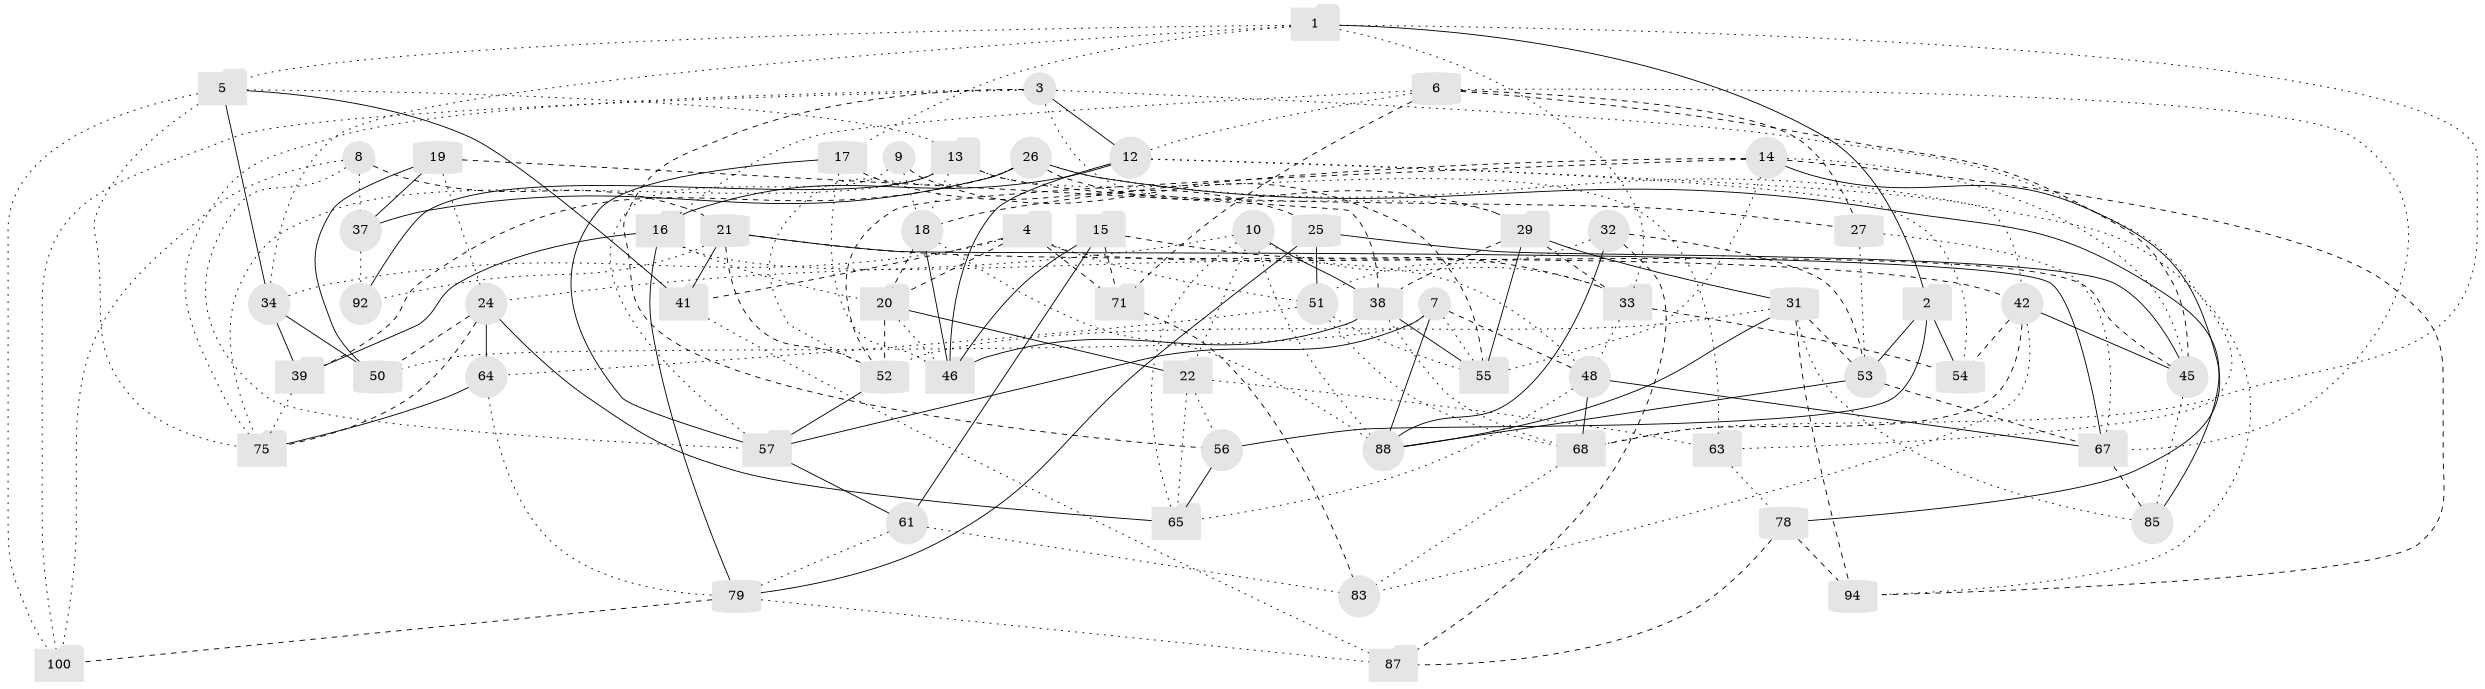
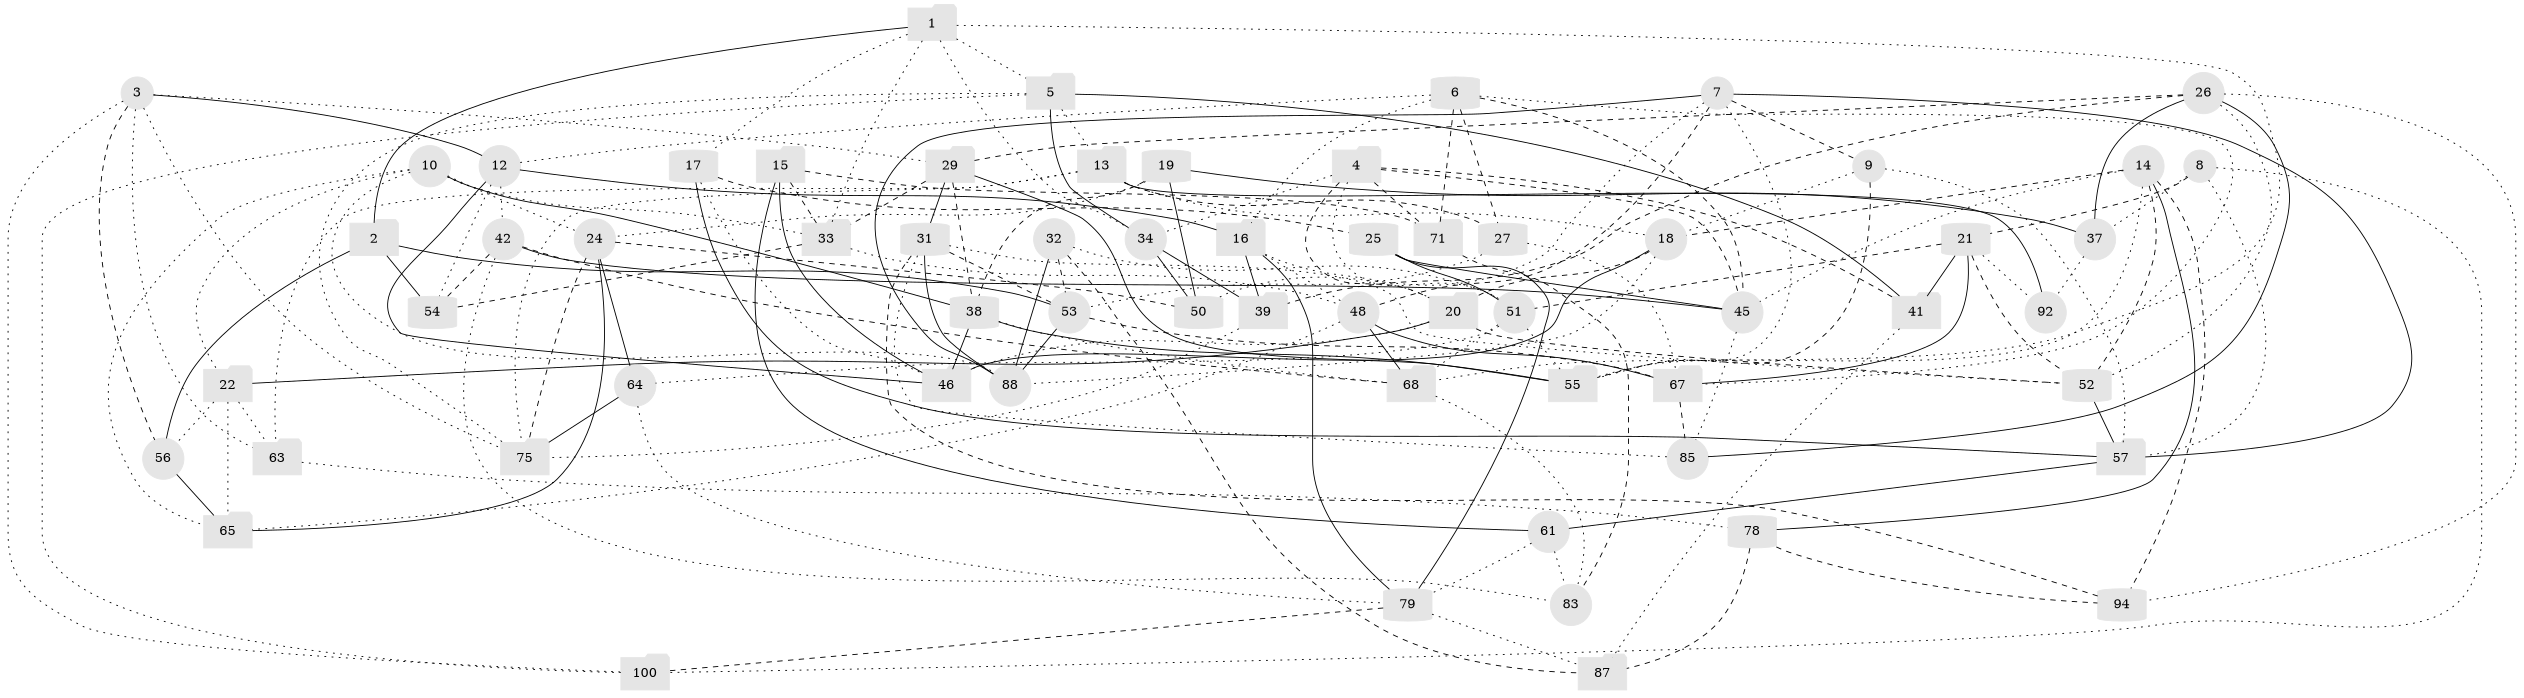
  graph {
    node [color=gray90 shape=circle style=filled]
    edge [style=dotted]
    1 [shape=folder super="+49"]
    2 [shape=folder]
    5 [shape=folder super="+30"]
    17 [shape=cylinder]
    33 [shape=folder super="+35"]
    34 [super="+47"]
    68 [shape=folder super="+97"]
    53 [super="+80"]
    54 [shape=cylinder]
    56
    75 [shape=folder super="+90"]
    100 [shape=folder]
    41 [shape=folder]
    13 [shape=folder super="+91"]
    57 [shape=folder super="+59"]
    46 [shape=folder super="+60"]
    25 [shape=cylinder]
    48 [super="+93"]
    50 [shape=cylinder]
    39 [shape=folder]
    83
    67 [shape=folder super="+84"]
    88 [super="+99"]
    65 [shape=folder super="+72"]
    3 [super="+81"]
    12 [super="+44"]
    29 [shape=folder super="+89"]
    63 [shape=folder]
    16 [shape=folder super="+23"]
    42 [super="+95"]
    55 [shape=folder super="+96"]
    38 [shape=cylinder super="+43"]
    31 [shape=cylinder super="+86"]
    78 [shape=cylinder]
    4 [shape=folder super="+58"]
    20 [shape=folder super="+40"]
    45 [super="+73"]
    51 [super="+82"]
    71 [shape=folder]
    22 [shape=folder super="+66"]
    52 [shape=cylinder super="+74"]
    87 [shape=folder]
    85
    64
    27 [shape=cylinder]
    18 [super="+76"]
    92
    6 [shape=cylinder super="+70"]
    79 [shape=cylinder super="+98"]
    7 [super="+11"]
    9
    61
    21 [shape=cylinder super="+62"]
    8
    37
    10 [super="+28"]
    24 [super="+77"]
    14 [super="+36"]
    94 [shape=cylinder]
    15 [shape=folder]
    19 [shape=cylinder]
    26 [super="+69"]
    32
    1 -- 2 [style=solid]
    1 -- 5
    1 -- 17
    1 -- 33
    1 -- 34
    1 -- 68
    2 -- 53 [style=solid]
    2 -- 54 [style=solid]
    2 -- 56 [style=solid]
    5 -- 34 [style=solid]
    5 -- 75
    5 -- 100
    5 -- 41 [style=solid]
    5 -- 13
    17 -- 57 [style=solid]
    17 -- 46
    17 -- 25 [style=dashed]
    33 -- 54 [style=dashed]
    33 -- 48
    34 -- 50 [style=solid]
    34 -- 39 [style=solid]
    68 -- 83
    53 -- 67 [style=dashed]
    53 -- 88 [style=solid]
    56 -- 65 [style=solid]
    41 -- 87
    13 -- 75
    13 -- 63
    13 -- 27 [style=dashed]
    13 -- 18
    13 -- 92 [style=solid]
    57 -- 61 [style=solid]
    25 -- 45 [style=solid]
    25 -- 51 [style=solid]
    25 -- 79 [style=solid]
    48 -- 68 [style=solid]
    48 -- 67 [style=solid]
    48 -- 65
    39 -- 75
    67 -- 85 [style=dashed]
    3 -- 56 [style=dashed]
    3 -- 75
    3 -- 100
    3 -- 12 [style=solid]
    3 -- 29
    3 -- 63
    12 -- 54
    12 -- 46 [style=solid]
    12 -- 16 [style=solid]
    12 -- 42
    29 -- 33 [style=dashed]
    29 -- 55 [style=solid]
    29 -- 38 [style=dashed]
    29 -- 31 [style=solid]
    63 -- 78
    16 -- 48
    16 -- 39 [style=solid]
    16 -- 20
    16 -- 79 [style=solid]
    42 -- 68 [style=dashed]
    42 -- 54 [style=dashed]
    42 -- 83
    42 -- 45 [style=solid]
    38 -- 68
    38 -- 46 [style=solid]
    38 -- 55 [style=solid]
    31 -- 53 [style=dashed]
    31 -- 88 [style=solid]
    31 -- 52
    31 -- 85
    31 -- 94 [style=dashed]
    78 -- 87 [style=dashed]
    78 -- 94 [style=dashed]
    4 -- 34
    4 -- 41 [style=dashed]
    4 -- 20 [style=dashed]
    4 -- 45 [style=dashed]
    4 -- 51
    4 -- 71 [style=dashed]
    20 -- 46
    20 -- 22 [style=solid]
    20 -- 52 [style=dashed]
    45 -- 85
    51 -- 68
    51 -- 55
    51 -- 64
    71 -- 83 [style=dashed]
    22 -- 56
    22 -- 65 [weight=2]
    22 -- 63
    52 -- 57 [style=solid]
    64 -- 75 [style=solid]
    64 -- 79
    27 -- 53
    27 -- 67
    18 -- 46 [style=solid]
    18 -- 88
    18 -- 20 [style=dashed]
    6 -- 67
    6 -- 12
    6 -- 16
    6 -- 45 [style=dashed]
    6 -- 71 [style=dashed]
    6 -- 27 [style=dashed]
    79 -- 100 [style=dashed]
    79 -- 87
    7 -- 57 [style=solid]
    7 -- 48 [style=dashed]
    7 -- 50
    7 -- 88 [style=solid]
    7 -- 55
+   7 -- 9 [style=dashed]
    9 -- 57
    9 -- 55 [style=dashed]
    9 -- 18
    61 -- 83
    61 -- 79
    21 -- 41 [style=solid]
    21 -- 67 [style=solid]
-   21 -- 42 [style=dashed]
+   21 -- 51 [style=dashed]
    21 -- 52 [style=dashed]
    21 -- 92
    8 -- 100
    8 -- 57
    8 -- 21 [style=dashed]
    8 -- 37
    37 -- 92
    10 -- 33
    10 -- 88
    10 -- 65
    10 -- 38 [style=solid]
    10 -- 22
    10 -- 24
    24 -- 75 [style=dashed]
    24 -- 50 [style=dashed]
    24 -- 65 [style=solid]
    24 -- 64 [style=solid]
    14 -- 55
    14 -- 78 [style=solid]
    14 -- 45
    14 -- 52 [style=dashed]
    14 -- 18 [style=dashed]
    14 -- 94 [style=dashed]
    15 -- 33 [style=dashed]
    15 -- 46 [style=solid]
    15 -- 71 [style=dashed]
    15 -- 61 [style=solid]
    19 -- 50 [style=solid]
    19 -- 38 [style=dashed]
    19 -- 37 [style=solid]
    19 -- 24
    26 -- 39 [style=dashed]
    26 -- 29 [style=dashed]
    26 -- 52
    26 -- 85 [style=solid]
    26 -- 37 [style=solid]
    26 -- 94
    32 -- 53 [style=dashed]
    32 -- 88 [style=solid]
    32 -- 51
    32 -- 87 [style=dashed]
  }
